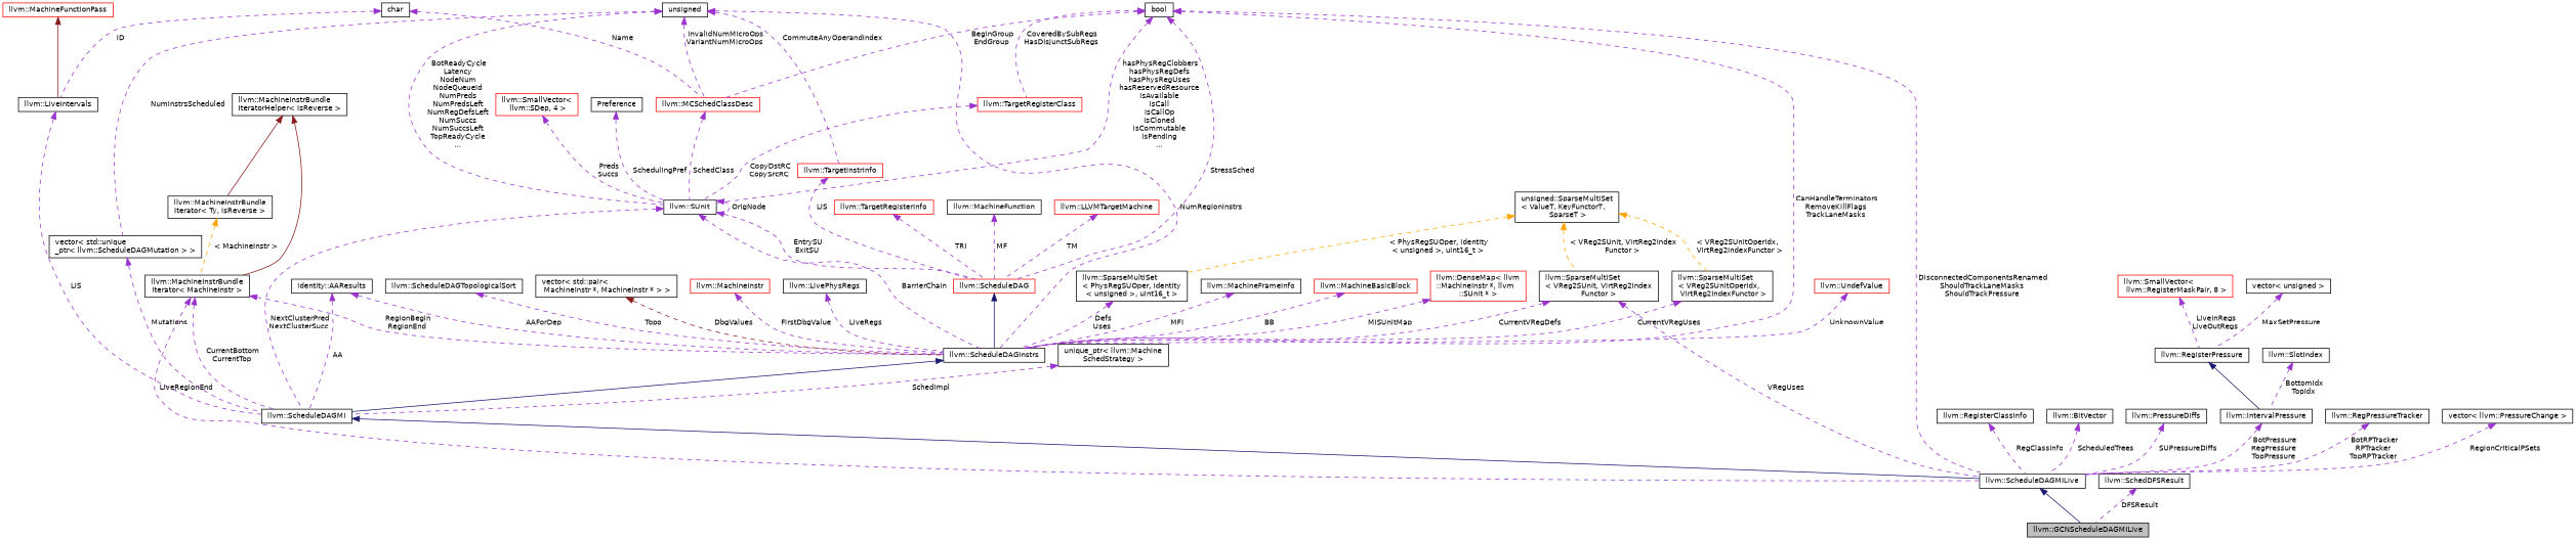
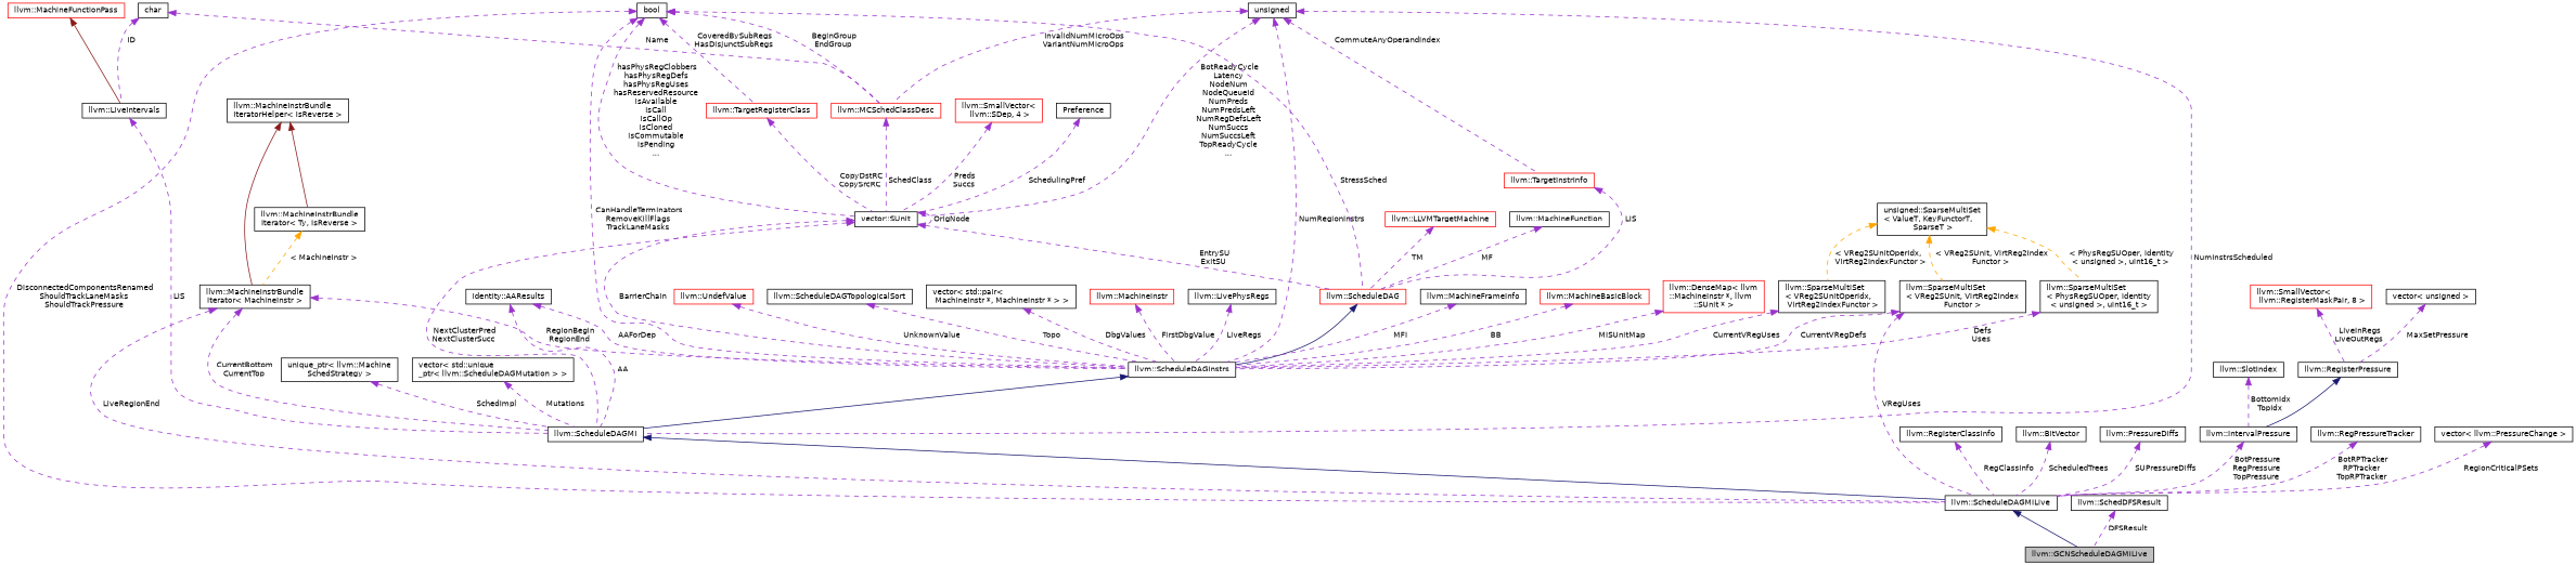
  digraph {
    rankdir=TB
    node [color=black fontname=Helvetica fontsize=10 shape=box]
    edge [color=darkorchid3 dir=back fontname=Helvetica fontsize=10 labelfontname=Helvetica labelfontsize=10 style=dashed]
    n1 [fillcolor=grey75 fontcolor=black height=0.2 label="llvm::GCNScheduleDAGMILive" style=filled width=0.4]
    n2 [height=0.2 label="llvm::ScheduleDAGMILive" width=0.4]
    n3 [height=0.2 label="llvm::ScheduleDAGMI" width=0.4]
    n4 [height=0.2 label="llvm::ScheduleDAGInstrs" width=0.4]
    n5 [color=red height=0.2 label="llvm::ScheduleDAG" width=0.4]
    n6 [color=red height=0.2 label="llvm::LLVMTargetMachine" width=0.4]
    n7 [color=red height=0.2 label="llvm::TargetInstrInfo" width=0.4]
    n8 [height=0.2 label=unsigned width=0.4]
-   n9 [height=0.2 label="llvm::SUnit" width=0.4]
+   n9 [height=0.2 label="vector::SUnit" width=0.4]
    n10 [color=red height=0.2 label="llvm::MCSchedClassDesc" width=0.4]
-   n11 [color=red height=0.2 label="llvm::TargetRegisterInfo" width=0.4]
    n12 [height=0.2 label="llvm::MachineFunction" width=0.4]
    n13 [height=0.2 label=char width=0.4]
    n14 [height=0.2 label="llvm::LiveIntervals" width=0.4]
    n15 [height=0.2 label=bool width=0.4]
    n16 [color=red height=0.2 label="llvm::TargetRegisterClass" width=0.4]
    n17 [color=red height=0.2 label="llvm::SmallVector\<\l llvm::SDep, 4 \>" width=0.4]
    n18 [height=0.2 label=Preference width=0.4]
    n19 [color=red height=0.2 label="llvm::MachineFunctionPass" width=0.4]
    n20 [height=0.2 label="llvm::MachineFrameInfo" width=0.4]
    n21 [color=red height=0.2 label="llvm::MachineBasicBlock" width=0.4]
    n22 [height=0.2 label="llvm::MachineInstrBundle\lIterator\< MachineInstr \>" width=0.4]
    n23 [height=0.2 label="llvm::MachineInstrBundle\lIteratorHelper\< IsReverse \>" width=0.4]
    n24 [height=0.2 label="llvm::MachineInstrBundle\lIterator\< Ty, IsReverse \>" width=0.4]
    n25 [color=red height=0.2 label="llvm::DenseMap\< llvm\l::MachineInstr *, llvm\l::SUnit * \>" width=0.4]
    n26 [height=0.2 label="llvm::SparseMultiSet\l\< PhysRegSUOper, identity\l\< unsigned \>, uint16_t \>" width=0.4]
    n27 [height=0.2 label="unsigned::SparseMultiSet\l\< ValueT, KeyFunctorT,\l SparseT \>" width=0.4]
    n28 [height=0.2 label="llvm::SparseMultiSet\l\< VReg2SUnit, VirtReg2Index\lFunctor \>" width=0.4]
    n29 [height=0.2 label="llvm::SparseMultiSet\l\< VReg2SUnitOperIdx,\l VirtReg2IndexFunctor \>" width=0.4]
    n30 [height=0.2 label="identity::AAResults" width=0.4]
    n31 [color=red height=0.2 label="llvm::UndefValue" width=0.4]
    n32 [height=0.2 label="llvm::ScheduleDAGTopologicalSort" width=0.4]
    n33 [height=0.2 label="vector\< std::pair\<\l MachineInstr *, MachineInstr * \> \>" width=0.4]
    n34 [color=red height=0.2 label="llvm::MachineInstr" width=0.4]
    n35 [height=0.2 label="llvm::LivePhysRegs" width=0.4]
    n36 [height=0.2 label="unique_ptr\< llvm::Machine\lSchedStrategy \>" width=0.4]
    n37 [height=0.2 label="vector\< std::unique\l_ptr\< llvm::ScheduleDAGMutation \> \>" width=0.4]
    n38 [height=0.2 label="llvm::RegisterClassInfo" width=0.4]
    n39 [height=0.2 label="llvm::SchedDFSResult" width=0.4]
    n40 [height=0.2 label="llvm::BitVector" width=0.4]
    n41 [height=0.2 label="llvm::PressureDiffs" width=0.4]
    n42 [height=0.2 label="llvm::IntervalPressure" width=0.4]
    n43 [height=0.2 label="llvm::RegisterPressure" width=0.4]
    n44 [height=0.2 label="vector\< unsigned \>" width=0.4]
    n45 [color=red height=0.2 label="llvm::SmallVector\<\l llvm::RegisterMaskPair, 8 \>" width=0.4]
    n46 [height=0.2 label="llvm::SlotIndex" width=0.4]
    n47 [height=0.2 label="llvm::RegPressureTracker" width=0.4]
    n48 [height=0.2 label="vector\< llvm::PressureChange \>" width=0.4]
    n2 -> n1 [color=midnightblue style=solid]
    n3 -> n2 [color=midnightblue style=solid]
    n4 -> n3 [color=midnightblue style=solid]
    n5 -> n4 [color=midnightblue style=solid]
    n6 -> n5 [label=" TM"]
    n7 -> n5 [label=" LIS"]
-   n8 -> n37 [label=" NumInstrsScheduled"]
+   n8 -> n3 [label=" NumInstrsScheduled"]
    n8 -> n4 [label=" NumRegionInstrs"]
    n8 -> n7 [label=" CommuteAnyOperandIndex"]
    n8 -> n9 [label=" BotReadyCycle\nLatency\nNodeNum\nNodeQueueId\nNumPreds\nNumPredsLeft\nNumRegDefsLeft\nNumSuccs\nNumSuccsLeft\nTopReadyCycle\n..."]
    n8 -> n10 [label=" InvalidNumMicroOps\nVariantNumMicroOps"]
    n9 -> n3 [label=" NextClusterPred\nNextClusterSucc"]
    n9 -> n4 [label=" BarrierChain"]
    n9 -> n5 [label=" EntrySU\nExitSU"]
    n9 -> n9 [label=" OrigNode"]
    n10 -> n9 [label=" SchedClass"]
-   n11 -> n5 [label=" TRI"]
    n12 -> n5 [label=" MF"]
    n13 -> n10 [label=" Name"]
    n13 -> n14 [label=" ID"]
    n14 -> n3 [label=" LIS"]
    n15 -> n2 [label=" DisconnectedComponentsRenamed\nShouldTrackLaneMasks\nShouldTrackPressure"]
    n15 -> n4 [label=" CanHandleTerminators\nRemoveKillFlags\nTrackLaneMasks"]
    n15 -> n5 [label=" StressSched"]
    n15 -> n9 [label=" hasPhysRegClobbers\nhasPhysRegDefs\nhasPhysRegUses\nhasReservedResource\nisAvailable\nisCall\nisCallOp\nisCloned\nisCommutable\nisPending\n..."]
    n15 -> n10 [label=" BeginGroup\nEndGroup"]
    n15 -> n16 [label=" CoveredBySubRegs\nHasDisjunctSubRegs"]
    n16 -> n9 [label=" CopyDstRC\nCopySrcRC"]
    n17 -> n9 [label=" Preds\nSuccs"]
    n18 -> n9 [label=" SchedulingPref"]
    n19 -> n14 [color=firebrick4 style=solid]
    n20 -> n4 [label=" MFI"]
    n21 -> n4 [label=" BB"]
    n22 -> n2 [label=" LiveRegionEnd"]
    n22 -> n3 [label=" CurrentBottom\nCurrentTop"]
    n22 -> n4 [label=" RegionBegin\nRegionEnd"]
    n23 -> n22 [color=firebrick4 style=solid]
    n23 -> n24 [color=firebrick4 style=solid]
    n24 -> n22 [color=orange label=" \< MachineInstr \>"]
    n25 -> n4 [label=" MISUnitMap"]
    n26 -> n4 [label=" Defs\nUses"]
    n27 -> n26 [color=orange label=" \< PhysRegSUOper, identity\l\< unsigned \>, uint16_t \>"]
    n27 -> n28 [color=orange label=" \< VReg2SUnit, VirtReg2Index\lFunctor \>"]
    n27 -> n29 [color=orange label=" \< VReg2SUnitOperIdx,\l VirtReg2IndexFunctor \>"]
    n28 -> n2 [label=" VRegUses"]
    n28 -> n4 [label=" CurrentVRegDefs"]
    n29 -> n4 [label=" CurrentVRegUses"]
    n30 -> n3 [label=" AA"]
    n30 -> n4 [label=" AAForDep"]
    n31 -> n4 [label=" UnknownValue"]
    n32 -> n4 [label=" Topo"]
-   n33 -> n4 [color=firebrick4 label=" DbgValues"]
+   n33 -> n4 [label=" DbgValues"]
    n34 -> n4 [label=" FirstDbgValue"]
    n35 -> n4 [label=" LiveRegs"]
    n36 -> n3 [label=" SchedImpl"]
    n37 -> n3 [label=" Mutations"]
    n38 -> n2 [label=" RegClassInfo"]
    n39 -> n1 [label=" DFSResult"]
    n40 -> n2 [label=" ScheduledTrees"]
    n41 -> n2 [label=" SUPressureDiffs"]
    n42 -> n2 [label=" BotPressure\nRegPressure\nTopPressure"]
    n43 -> n42 [color=midnightblue style=solid]
    n44 -> n43 [label=" MaxSetPressure"]
    n45 -> n43 [label=" LiveInRegs\nLiveOutRegs"]
    n46 -> n42 [label=" BottomIdx\nTopIdx"]
    n47 -> n2 [label=" BotRPTracker\nRPTracker\nTopRPTracker"]
    n48 -> n2 [label=" RegionCriticalPSets"]
  }
